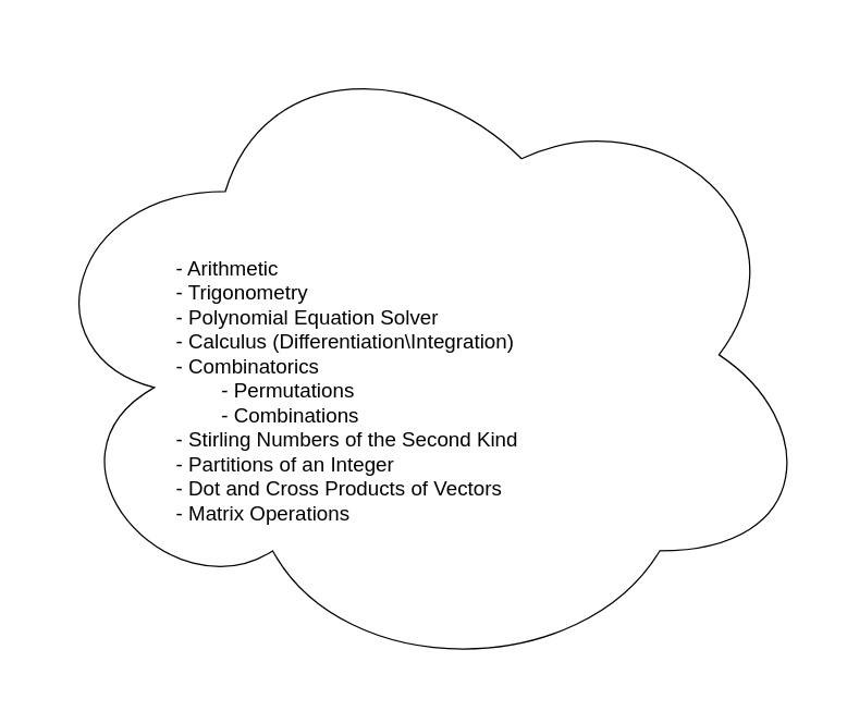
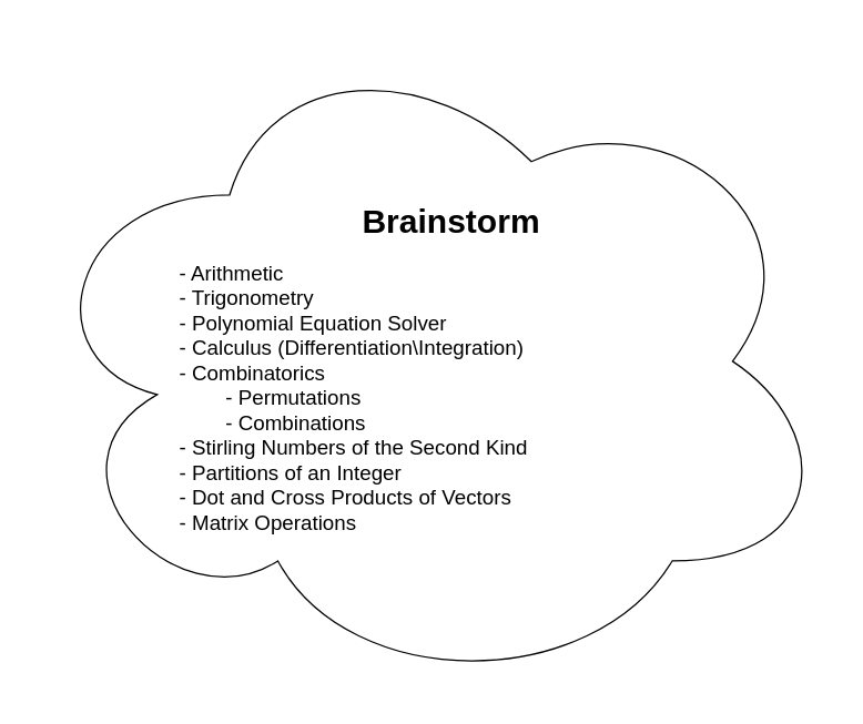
  <mxCell id="0" />
  <mxCell id="1" parent="0" />
  <mxCell id="2" value="" style="ellipse;shape=cloud;whiteSpace=wrap;html=1;" vertex="1" parent="1"><mxGeometry x="20" y="20" width="580" height="480" as="geometry" /></mxCell>
+ <mxCell id="3" value="&lt;h1&gt;Brainstorm&lt;/h1&gt;&lt;p&gt;&lt;br&gt;&lt;/p&gt;" style="text;html=1;strokeColor=none;fillColor=none;spacing=5;spacingTop=-20;whiteSpace=wrap;overflow=hidden;rounded=0;align=center;" vertex="1" parent="1"><mxGeometry x="125" y="140" width="400" height="40" as="geometry" /></mxCell>
  <mxCell id="4" value="&lt;font style=&quot;font-size: 15px&quot;&gt;&lt;br&gt;&amp;nbsp;- Arithmetic&lt;br&gt;&amp;nbsp;- Trigonometry&lt;br&gt;&amp;nbsp;- Polynomial Equation Solver&lt;br&gt;&amp;nbsp;- Calculus (Differentiation\Integration)&lt;br&gt;&amp;nbsp;- Combinatorics&lt;br&gt;&amp;nbsp; &amp;nbsp; &amp;nbsp; &amp;nbsp; &amp;nbsp;- Permutations&lt;br&gt;&amp;nbsp; &amp;nbsp; &amp;nbsp; &amp;nbsp; &amp;nbsp;- Combinations&lt;br&gt;&amp;nbsp;- Stirling Numbers of the Second Kind&lt;br&gt;&amp;nbsp;- Partitions of an Integer&lt;br&gt;&amp;nbsp;- Dot and Cross Products of Vectors&lt;br&gt;&amp;nbsp;- Matrix Operations&lt;/font&gt;" style="text;html=1;strokeColor=none;fillColor=none;spacing=5;spacingTop=-20;whiteSpace=wrap;overflow=hidden;rounded=0;" vertex="1" parent="1"><mxGeometry x="120" y="180" width="395" height="210" as="geometry" /></mxCell>
